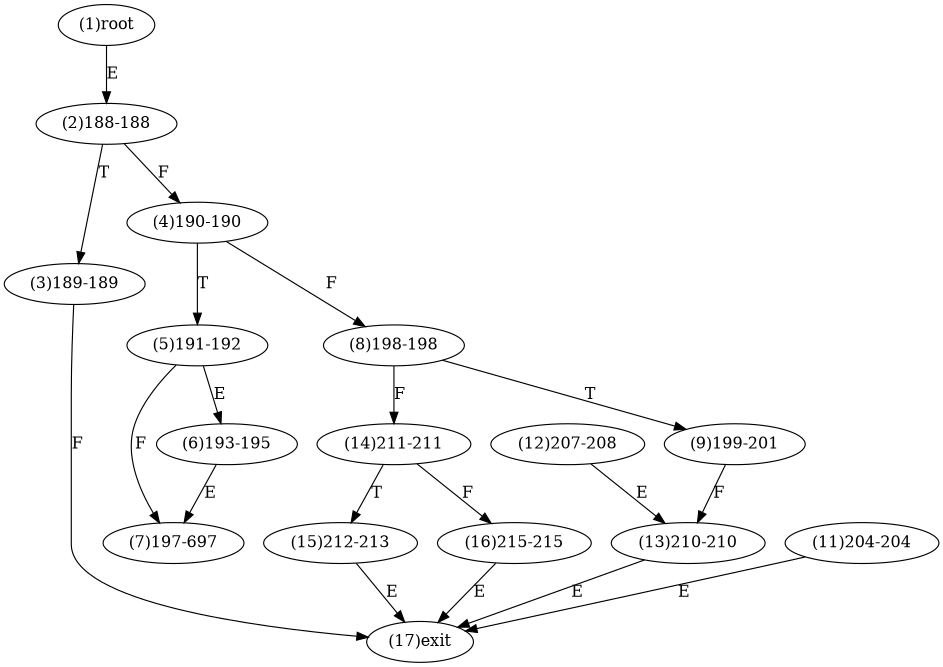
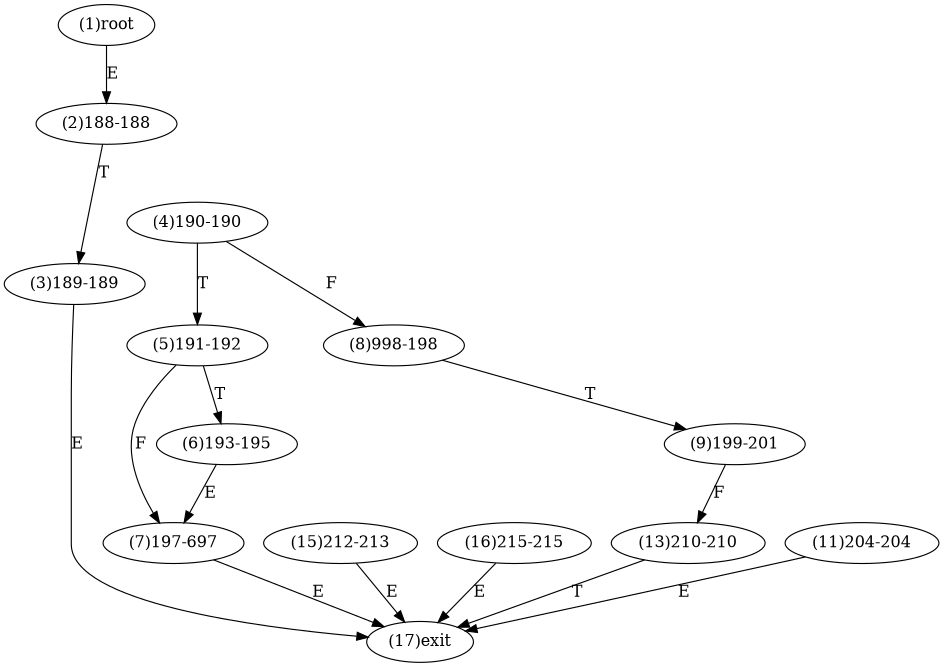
  digraph {
    n1 [label="(1)root"]
    n2 [label="(2)188-188"]
    n3 [label="(3)189-189"]
    n4 [label="(4)190-190"]
    n5 [label="(17)exit"]
    n6 [label="(5)191-192"]
-   n7 [label="(8)198-198"]
+   n7 [label="(8)998-198"]
    n8 [label="(6)193-195"]
    n9 [label="(7)197-697"]
    n10 [label="(9)199-201"]
-   n11 [label="(14)211-211"]
    n12 [label="(13)210-210"]
    n13 [label="(15)212-213"]
    n14 [label="(16)215-215"]
    n15 [label="(11)204-204"]
-   n16 [label="(12)207-208"]
    n1 -> n2 [label=E]
    n2 -> n3 [label=T]
-   n2 -> n4 [label=F]
-   n3 -> n5 [label=F]
+   n3 -> n5 [label=E]
    n4 -> n6 [label=T]
    n4 -> n7 [label=F]
-   n6 -> n8 [label=E]
+   n6 -> n8 [label=T]
    n6 -> n9 [label=F]
    n7 -> n10 [label=T]
-   n7 -> n11 [label=F]
    n8 -> n9 [label=E]
+   n9 -> n5 [label=E]
    n10 -> n12 [label=F]
-   n11 -> n13 [label=T]
-   n11 -> n14 [label=F]
-   n12 -> n5 [label=E]
+   n12 -> n5 [label=T]
    n13 -> n5 [label=E]
    n14 -> n5 [label=E]
    n15 -> n5 [label=E]
-   n16 -> n12 [label=E]
  }
